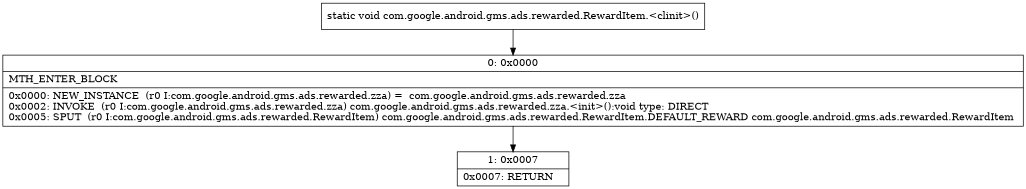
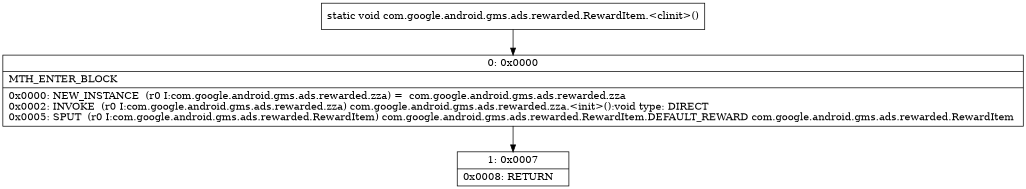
  digraph {
    node [shape=record]
    n1 [label="{0\:\ 0x0000|MTH_ENTER_BLOCK\l|0x0000: NEW_INSTANCE  (r0 I:com.google.android.gms.ads.rewarded.zza) =  com.google.android.gms.ads.rewarded.zza \l0x0002: INVOKE  (r0 I:com.google.android.gms.ads.rewarded.zza) com.google.android.gms.ads.rewarded.zza.\<init\>():void type: DIRECT \l0x0005: SPUT  (r0 I:com.google.android.gms.ads.rewarded.RewardItem) com.google.android.gms.ads.rewarded.RewardItem.DEFAULT_REWARD com.google.android.gms.ads.rewarded.RewardItem \l}"]
-   n2 [label="{1\:\ 0x0007|0x0007: RETURN   \l}"]
+   n2 [label="{1\:\ 0x0007|0x0008: RETURN   \l}"]
    n3 [label="{static void com.google.android.gms.ads.rewarded.RewardItem.\<clinit\>() }"]
    n1 -> n2
    n3 -> n1
  }
